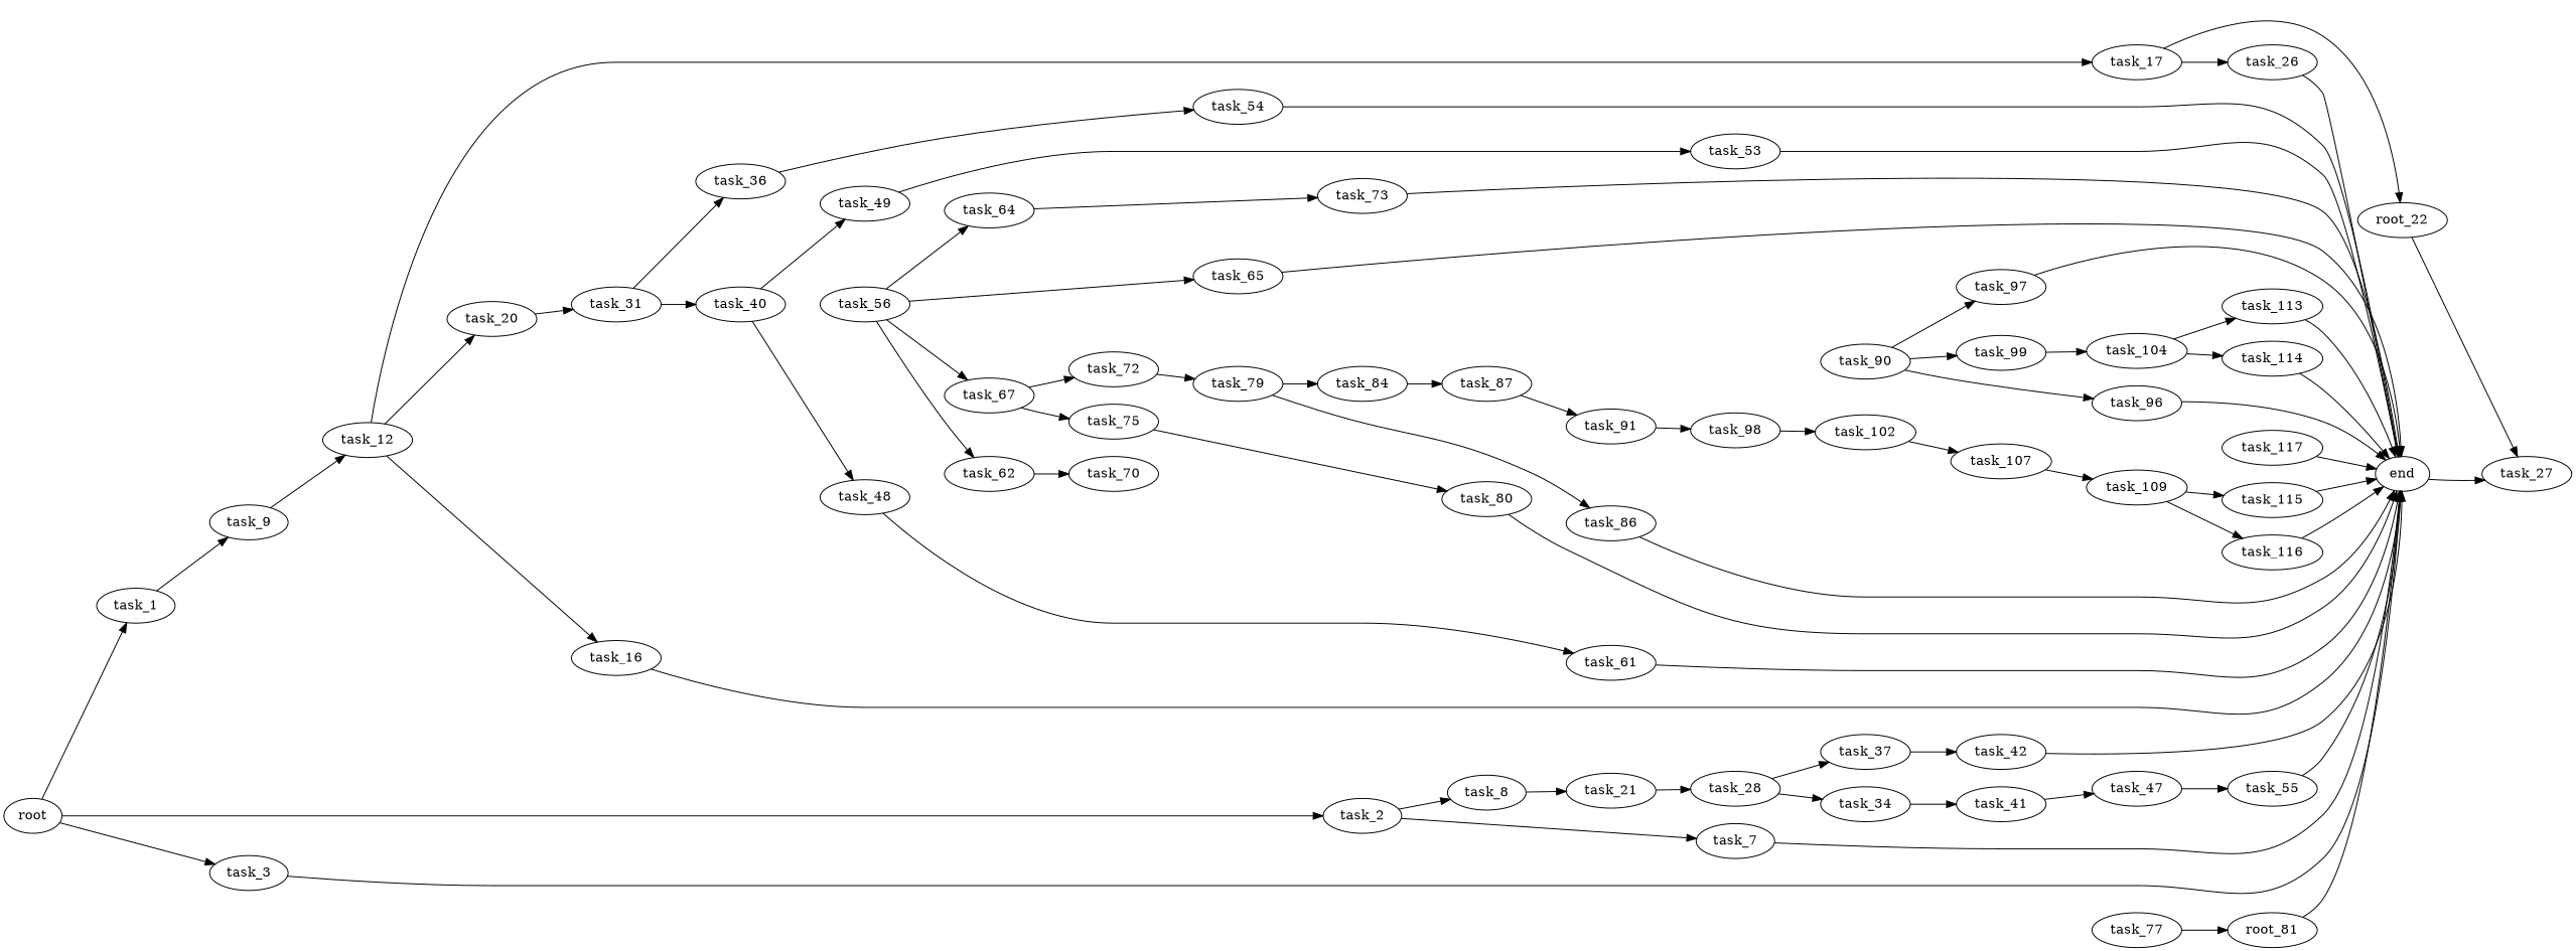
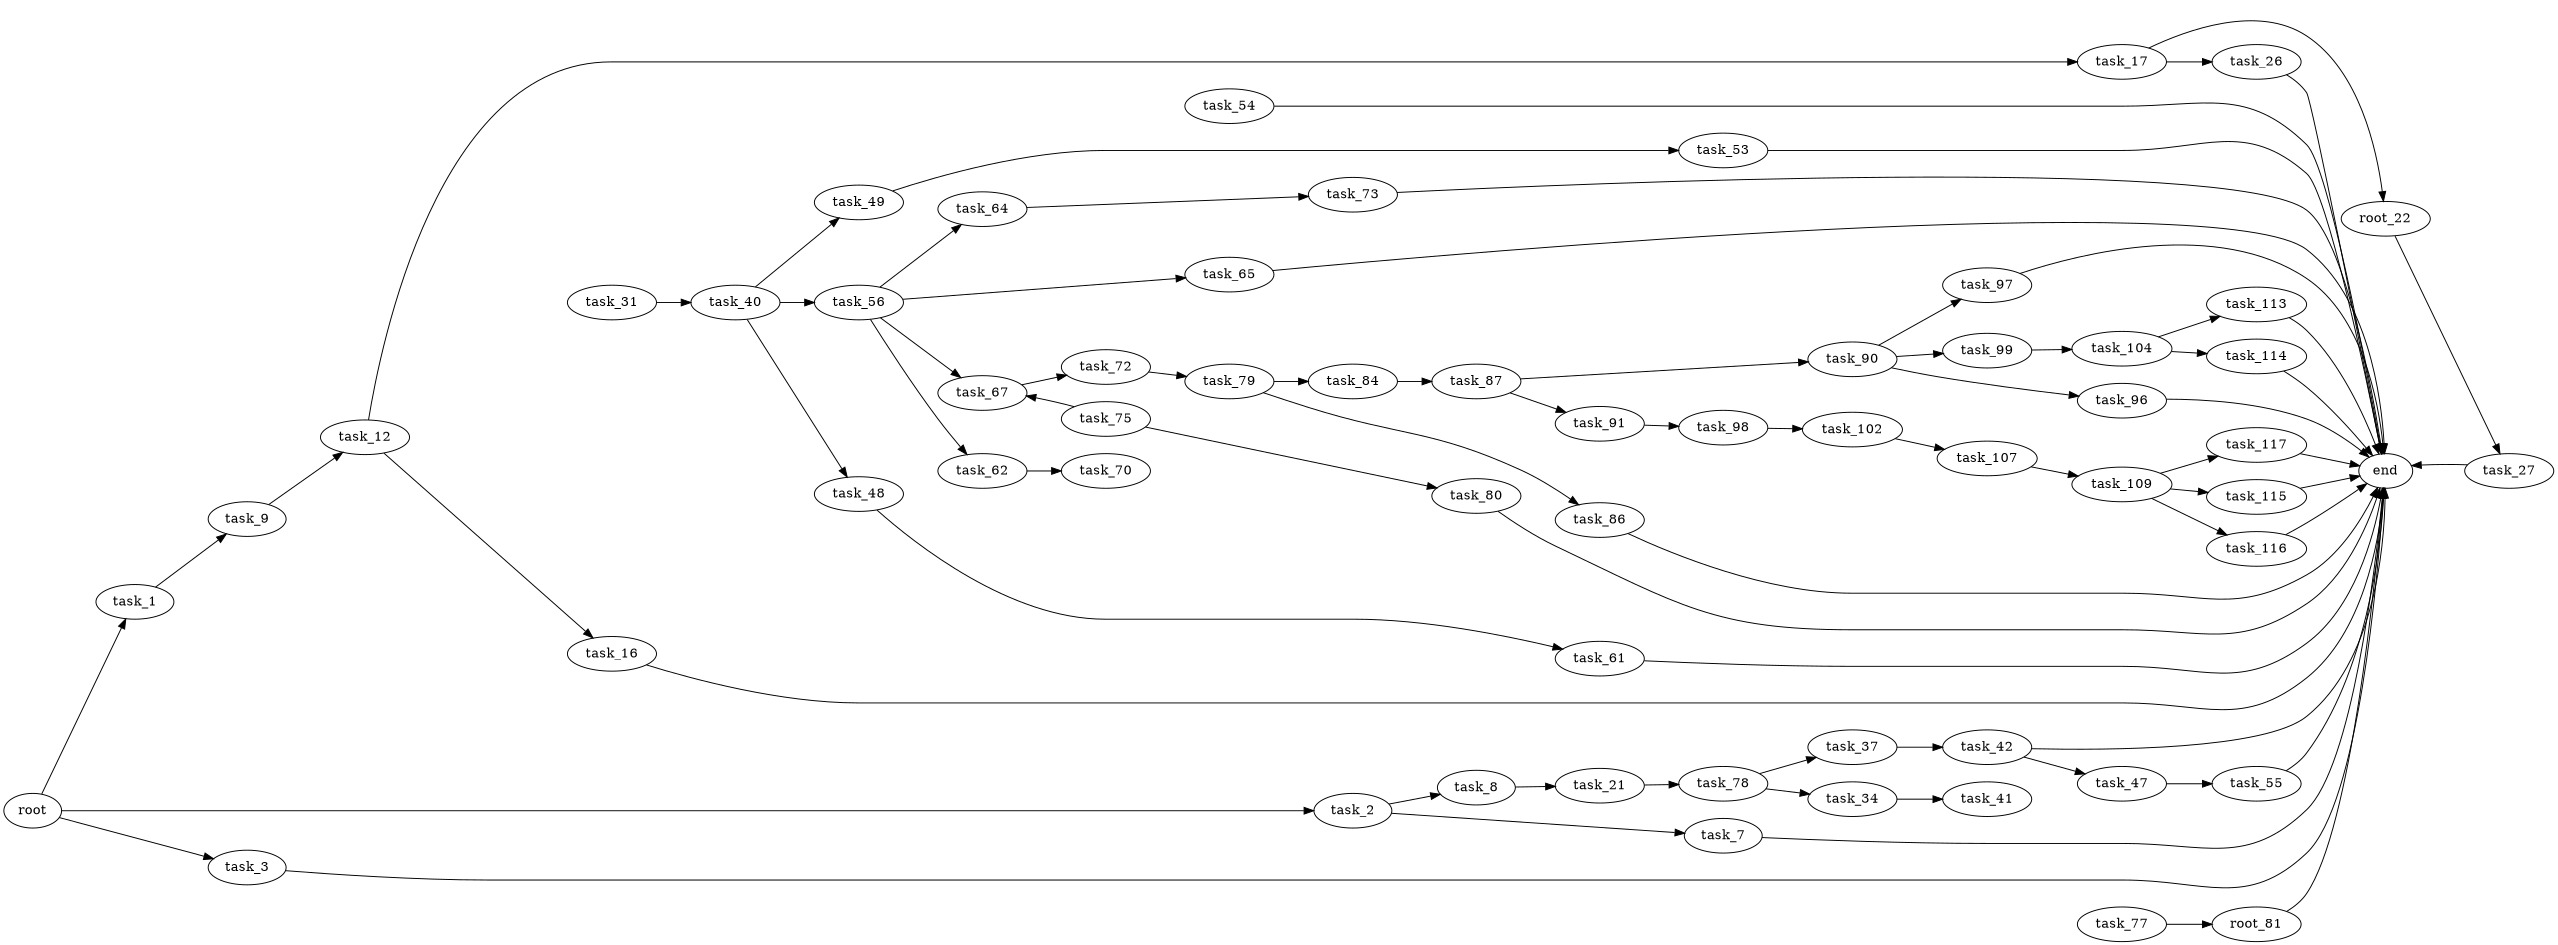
  digraph {
    fontname="DejaVu Serif"
    rankdir=LR
    node [fontname="DejaVu Serif"]
    edge [fontname="DejaVu Serif"]
    root
    task_1
    task_2
    task_3
    task_9
    task_7
    task_8
    end
    task_12
    task_21
-   task_28
+   task_28 [label=task_78]
    task_16
    task_17
-   task_20
    n15 [label=root_22]
    task_26
    task_31
    task_27
-   task_36
    task_40
    task_34
    task_37
    task_41
    task_42
    task_54
    task_48
    task_49
    task_56
    task_47
    task_61
    task_53
    task_62
    task_64
    task_65
    task_67
    task_55
    task_70
    task_73
    task_72
    task_75
    task_79
    task_80
    n43 [label=root_81]
    task_77
    task_84
    task_86
    task_87
    task_90
    task_91
    task_96
    task_97
    task_99
    task_98
    task_104
    task_102
    task_107
    task_113
    task_114
    task_109
    task_115
    task_116
    task_117
    root -> task_1
    root -> task_2
    root -> task_3
    task_1 -> task_9
    task_2 -> task_7
    task_2 -> task_8
    task_3 -> end
    task_9 -> task_12
    task_7 -> end
    task_8 -> task_21
    task_12 -> task_16
    task_12 -> task_17
-   task_12 -> task_20
    task_21 -> task_28
    task_28 -> task_34
    task_28 -> task_37
    task_16 -> end
    task_17 -> n15
    task_17 -> task_26
-   task_20 -> task_31
    n15 -> task_27
    task_26 -> end
-   task_31 -> task_36
    task_31 -> task_40
-   end -> task_27
-   task_36 -> task_54
+   task_27 -> end
    task_40 -> task_48
    task_40 -> task_49
+   task_40 -> task_56
    task_34 -> task_41
    task_37 -> task_42
-   task_41 -> task_47
+   task_42 -> task_47
    task_42 -> end
    task_54 -> end
    task_48 -> task_61
    task_49 -> task_53
    task_56 -> task_62
    task_56 -> task_64
    task_56 -> task_65
    task_56 -> task_67
    task_47 -> task_55
    task_61 -> end
    task_53 -> end
    task_62 -> task_70
    task_64 -> task_73
    task_65 -> end
    task_67 -> task_72
-   task_67 -> task_75
+   task_75 -> task_67
    task_55 -> end
    task_73 -> end
    task_72 -> task_79
    task_75 -> task_80
    task_79 -> task_84
    task_79 -> task_86
    task_80 -> end
    n43 -> end
    task_77 -> n43
    task_84 -> task_87
    task_86 -> end
+   task_87 -> task_90
    task_87 -> task_91
    task_90 -> task_96
    task_90 -> task_97
    task_90 -> task_99
    task_91 -> task_98
    task_96 -> end
    task_97 -> end
    task_99 -> task_104
    task_98 -> task_102
    task_104 -> task_113
    task_104 -> task_114
    task_102 -> task_107
    task_107 -> task_109
    task_113 -> end
    task_114 -> end
    task_109 -> task_115
    task_109 -> task_116
+   task_109 -> task_117
    task_115 -> end
    task_116 -> end
    task_117 -> end
  }
